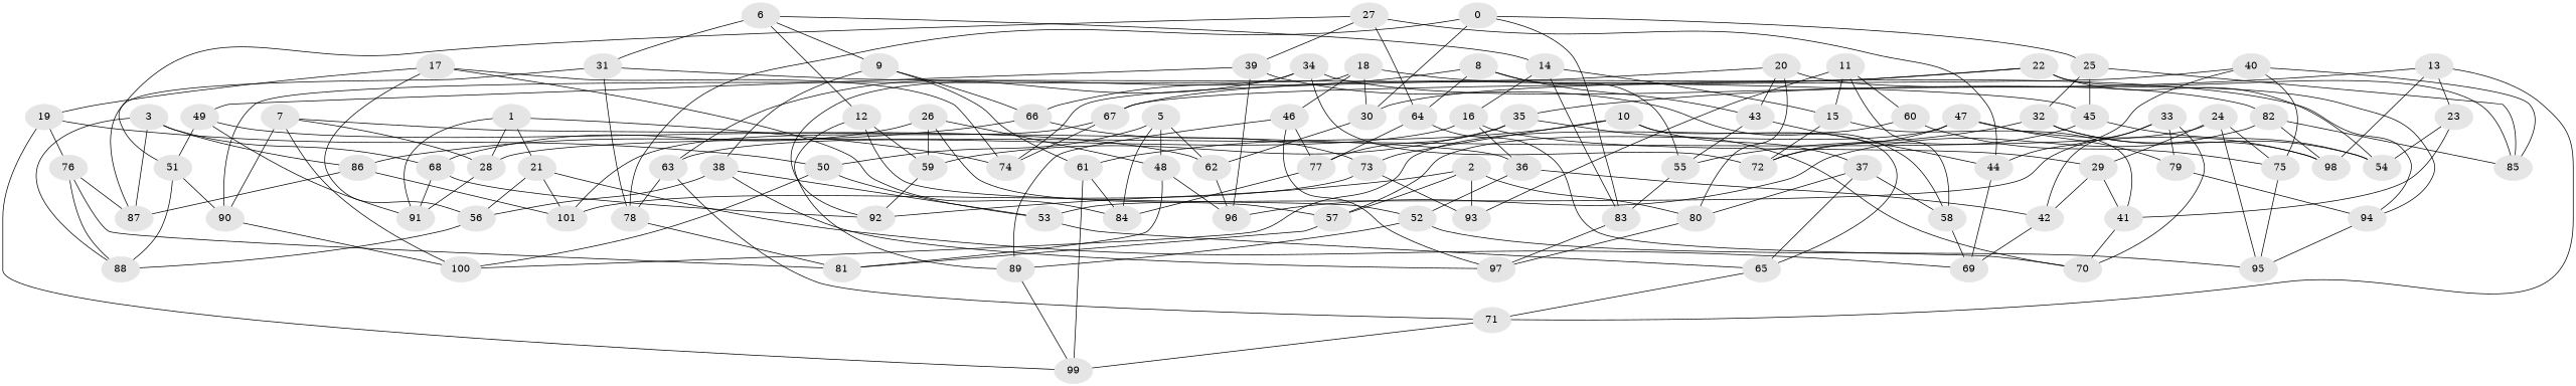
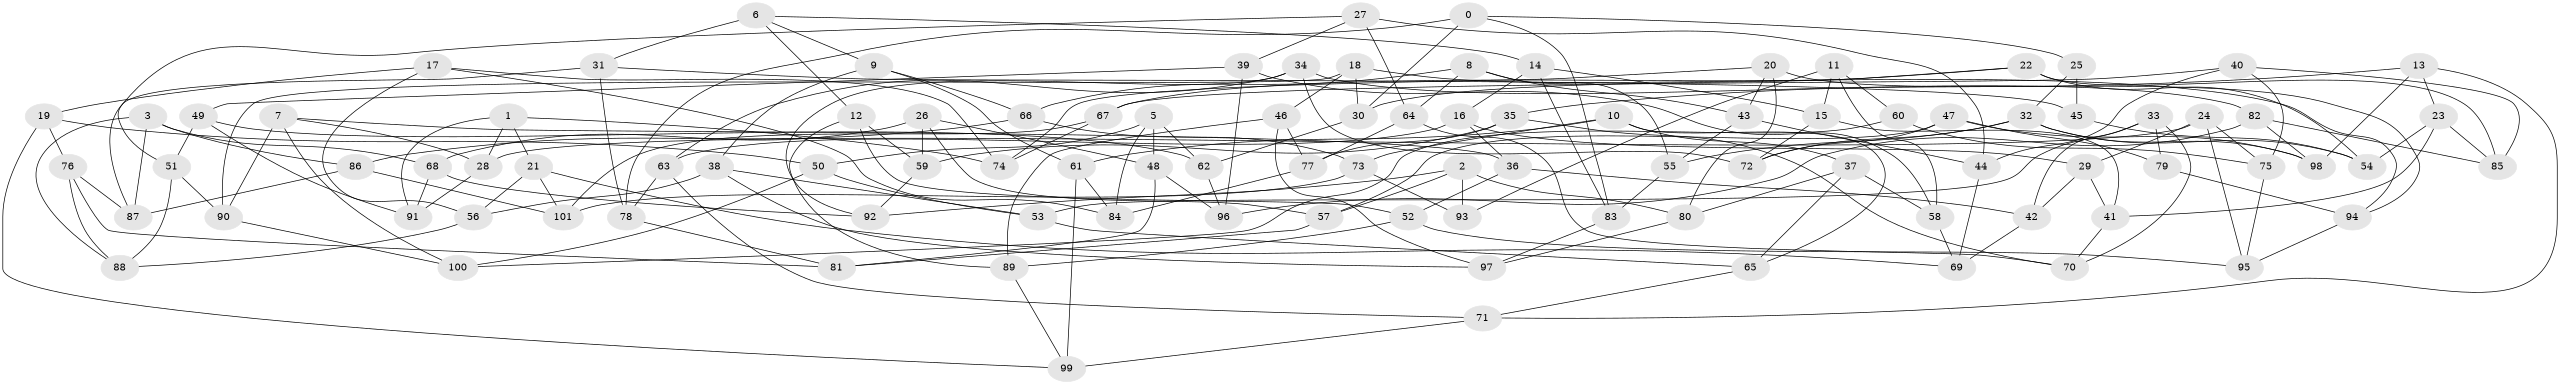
  graph {
    node [color=gray90 style=filled]
    1
    21
    28
    74
    91
    56
    69
    101
    2
    57
    80
    92
    93
    81
    97
    3
    68
    86
    87
    88
    n21 [label=0]
    25
    30
    78
    83
    32
    45
    62
    5
    48
    50
    84
    96
    100
    53
    6
    9
    12
    14
    31
    66
    38
    61
    52
    59
    89
    15
    16
    7
    36
    90
    42
    8
    43
    55
    64
    44
    70
    77
    73
    99
    10
    37
    65
    58
    71
    11
    60
    41
    72
    75
    95
    13
    23
    35
    98
    54
    85
    29
    63
    17
    19
    76
    18
    46
    94
    20
    22
    67
    24
    79
    26
    27
    39
    51
    49
    33
    34
    82
    40
    47
    1 -- 21
    1 -- 28
    1 -- 74
    1 -- 91
    21 -- 56
    21 -- 69
    21 -- 101
    28 -- 91
    56 -- 88
    2 -- 57
    2 -- 80
    2 -- 92
    2 -- 93
    57 -- 81
    80 -- 97
    3 -- 68
    3 -- 86
    3 -- 87
    3 -- 88
    68 -- 91
    68 -- 92
    86 -- 101
    86 -- 87
    n21 -- 25
    n21 -- 30
    n21 -- 78
    n21 -- 83
    25 -- 32
    25 -- 45
    30 -- 62
    78 -- 81
    83 -- 97
    32 -- 55
    32 -- 98
    32 -- 54
-   45 -- 72
+   32 -- 72
    45 -- 54
    62 -- 96
    5 -- 62
    5 -- 48
    5 -- 50
    5 -- 84
    48 -- 81
    48 -- 96
    50 -- 100
    50 -- 53
    53 -- 65
    6 -- 9
    6 -- 12
    6 -- 14
    6 -- 31
    9 -- 66
    9 -- 38
    9 -- 61
    12 -- 52
    12 -- 59
    12 -- 89
    14 -- 83
    14 -- 15
    14 -- 16
    31 -- 87
    31 -- 78
    31 -- 45
    66 -- 86
    66 -- 73
    38 -- 56
    38 -- 97
    38 -- 53
    61 -- 84
    61 -- 99
    52 -- 89
    52 -- 95
    59 -- 92
    89 -- 99
    15 -- 41
    15 -- 72
    16 -- 36
    16 -- 29
    16 -- 63
    7 -- 28
    7 -- 100
    7 -- 36
    7 -- 90
    36 -- 52
    36 -- 42
    90 -- 100
    42 -- 69
    8 -- 66
    8 -- 43
    8 -- 55
    8 -- 64
    43 -- 55
    43 -- 44
    55 -- 83
    64 -- 70
    64 -- 77
    44 -- 69
    77 -- 84
    73 -- 101
    73 -- 93
    10 -- 61
    10 -- 73
    10 -- 37
    10 -- 65
    37 -- 80
    37 -- 65
    37 -- 58
    65 -- 71
    58 -- 69
    71 -- 99
    11 -- 93
    11 -- 15
    11 -- 58
    11 -- 60
    60 -- 100
    60 -- 75
    41 -- 70
    75 -- 95
    13 -- 71
    13 -- 23
    13 -- 35
    13 -- 98
    23 -- 41
    23 -- 54
-   25 -- 85
+   23 -- 85
    35 -- 59
    35 -- 70
    35 -- 77
    29 -- 42
    29 -- 41
    63 -- 78
    63 -- 71
    17 -- 74
    17 -- 56
    17 -- 84
    17 -- 19
    19 -- 50
    19 -- 99
    19 -- 76
    76 -- 81
    76 -- 87
    76 -- 88
    18 -- 30
    18 -- 90
    18 -- 46
    18 -- 94
    46 -- 97
    46 -- 89
    46 -- 77
    94 -- 95
    20 -- 74
    20 -- 80
    20 -- 43
    20 -- 94
    22 -- 30
    22 -- 54
    22 -- 85
    22 -- 67
    67 -- 74
    67 -- 101
    24 -- 28
    24 -- 75
    24 -- 95
    24 -- 29
    79 -- 94
    26 -- 57
    26 -- 68
    26 -- 48
    26 -- 59
    27 -- 64
    27 -- 44
    27 -- 39
    27 -- 51
    39 -- 96
    39 -- 58
    39 -- 49
    51 -- 88
    51 -- 90
    49 -- 91
    49 -- 62
    49 -- 51
    33 -- 53
    33 -- 42
    33 -- 70
    33 -- 79
    34 -- 92
    34 -- 72
    34 -- 63
    34 -- 82
    82 -- 96
    82 -- 98
    82 -- 85
    40 -- 44
    40 -- 75
    40 -- 85
    40 -- 67
    47 -- 57
    47 -- 72
    47 -- 98
    47 -- 79
  }
